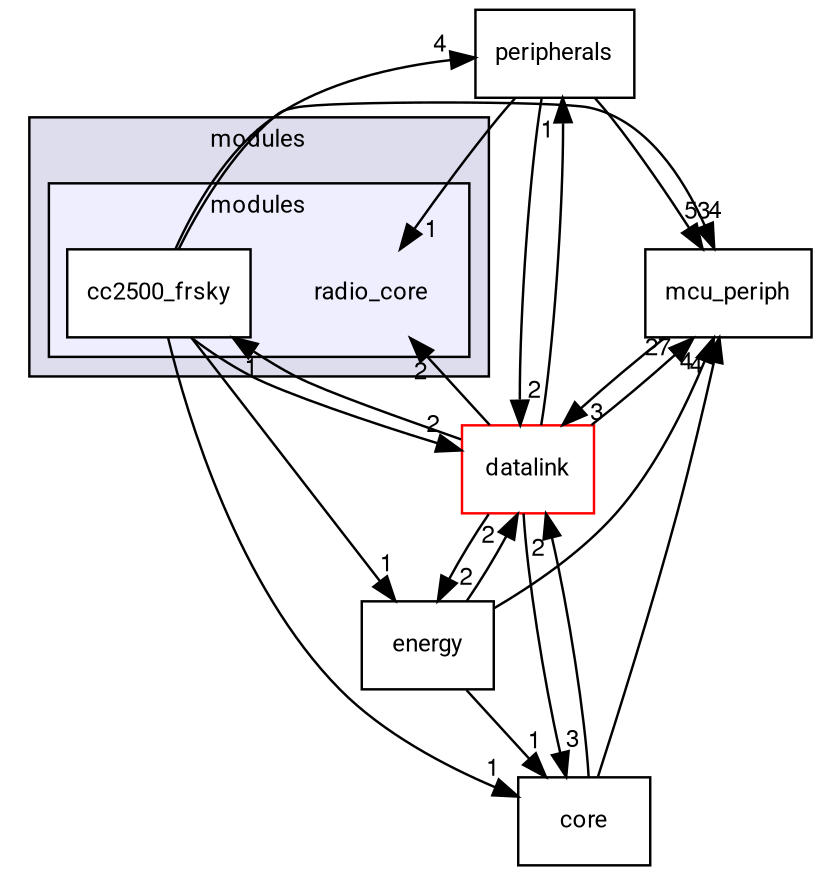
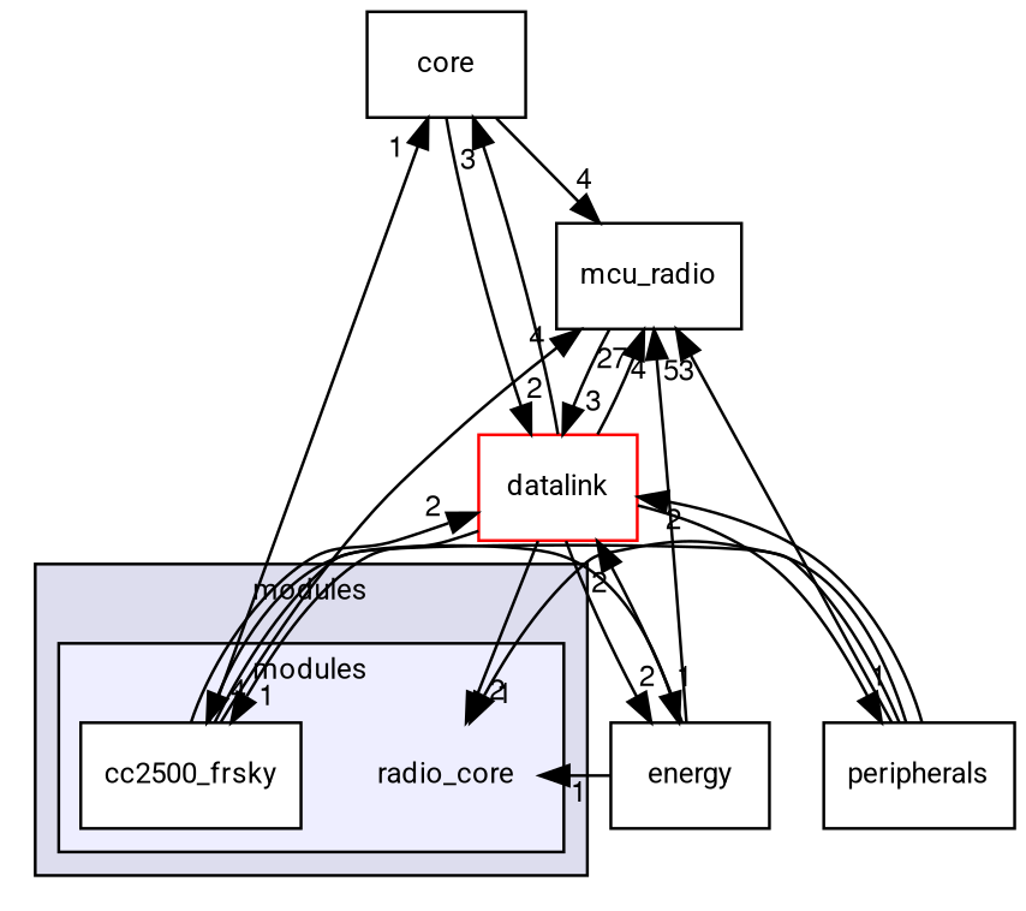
  digraph {
    compound=true
    fontname=Roboto
    node [fontname=Roboto fontsize=10 shape=box]
    edge [fontname=Roboto headlabel=1 labeldistance=1.5 labelfontname=FreeSans labelfontsize=10]
    n1 [label=radio_core shape=plaintext]
    n2 [color=black fillcolor=white label=cc2500_frsky style=filled]
    n3 [label=peripherals]
    n4 [label=core]
-   n5 [label=mcu_periph]
+   n5 [label=mcu_radio]
    n6 [color=red fillcolor=white label=datalink style=filled]
    n7 [label=energy]
    subgraph cluster_1 {
      bgcolor="#ddddee"
      fontsize=10
      label=modules
      pencolor=black
      subgraph cluster_2 {
        bgcolor="#eeeeff"
        fontsize=10
        label=modules
        pencolor=black
        n1
        n2
      }
    }
-   n2 -> n3 [headlabel=4]
+   n3 -> n2 [headlabel=4]
    n2 -> n4
    n2 -> n5 [headlabel=4]
    n2 -> n6 [headlabel=2]
    n2 -> n7
    n3 -> n1
    n3 -> n5 [headlabel=53]
    n3 -> n6 [headlabel=2]
    n4 -> n5 [headlabel=4]
    n4 -> n6 [headlabel=2]
    n5 -> n6 [headlabel=3]
    n6 -> n1 [headlabel=2]
    n6 -> n2
    n6 -> n3
    n6 -> n4 [headlabel=3]
    n6 -> n5 [headlabel=27]
    n6 -> n7 [headlabel=2]
-   n7 -> n4
+   n7 -> n1
    n7 -> n5 [headlabel=4]
    n7 -> n6 [headlabel=2]
  }
